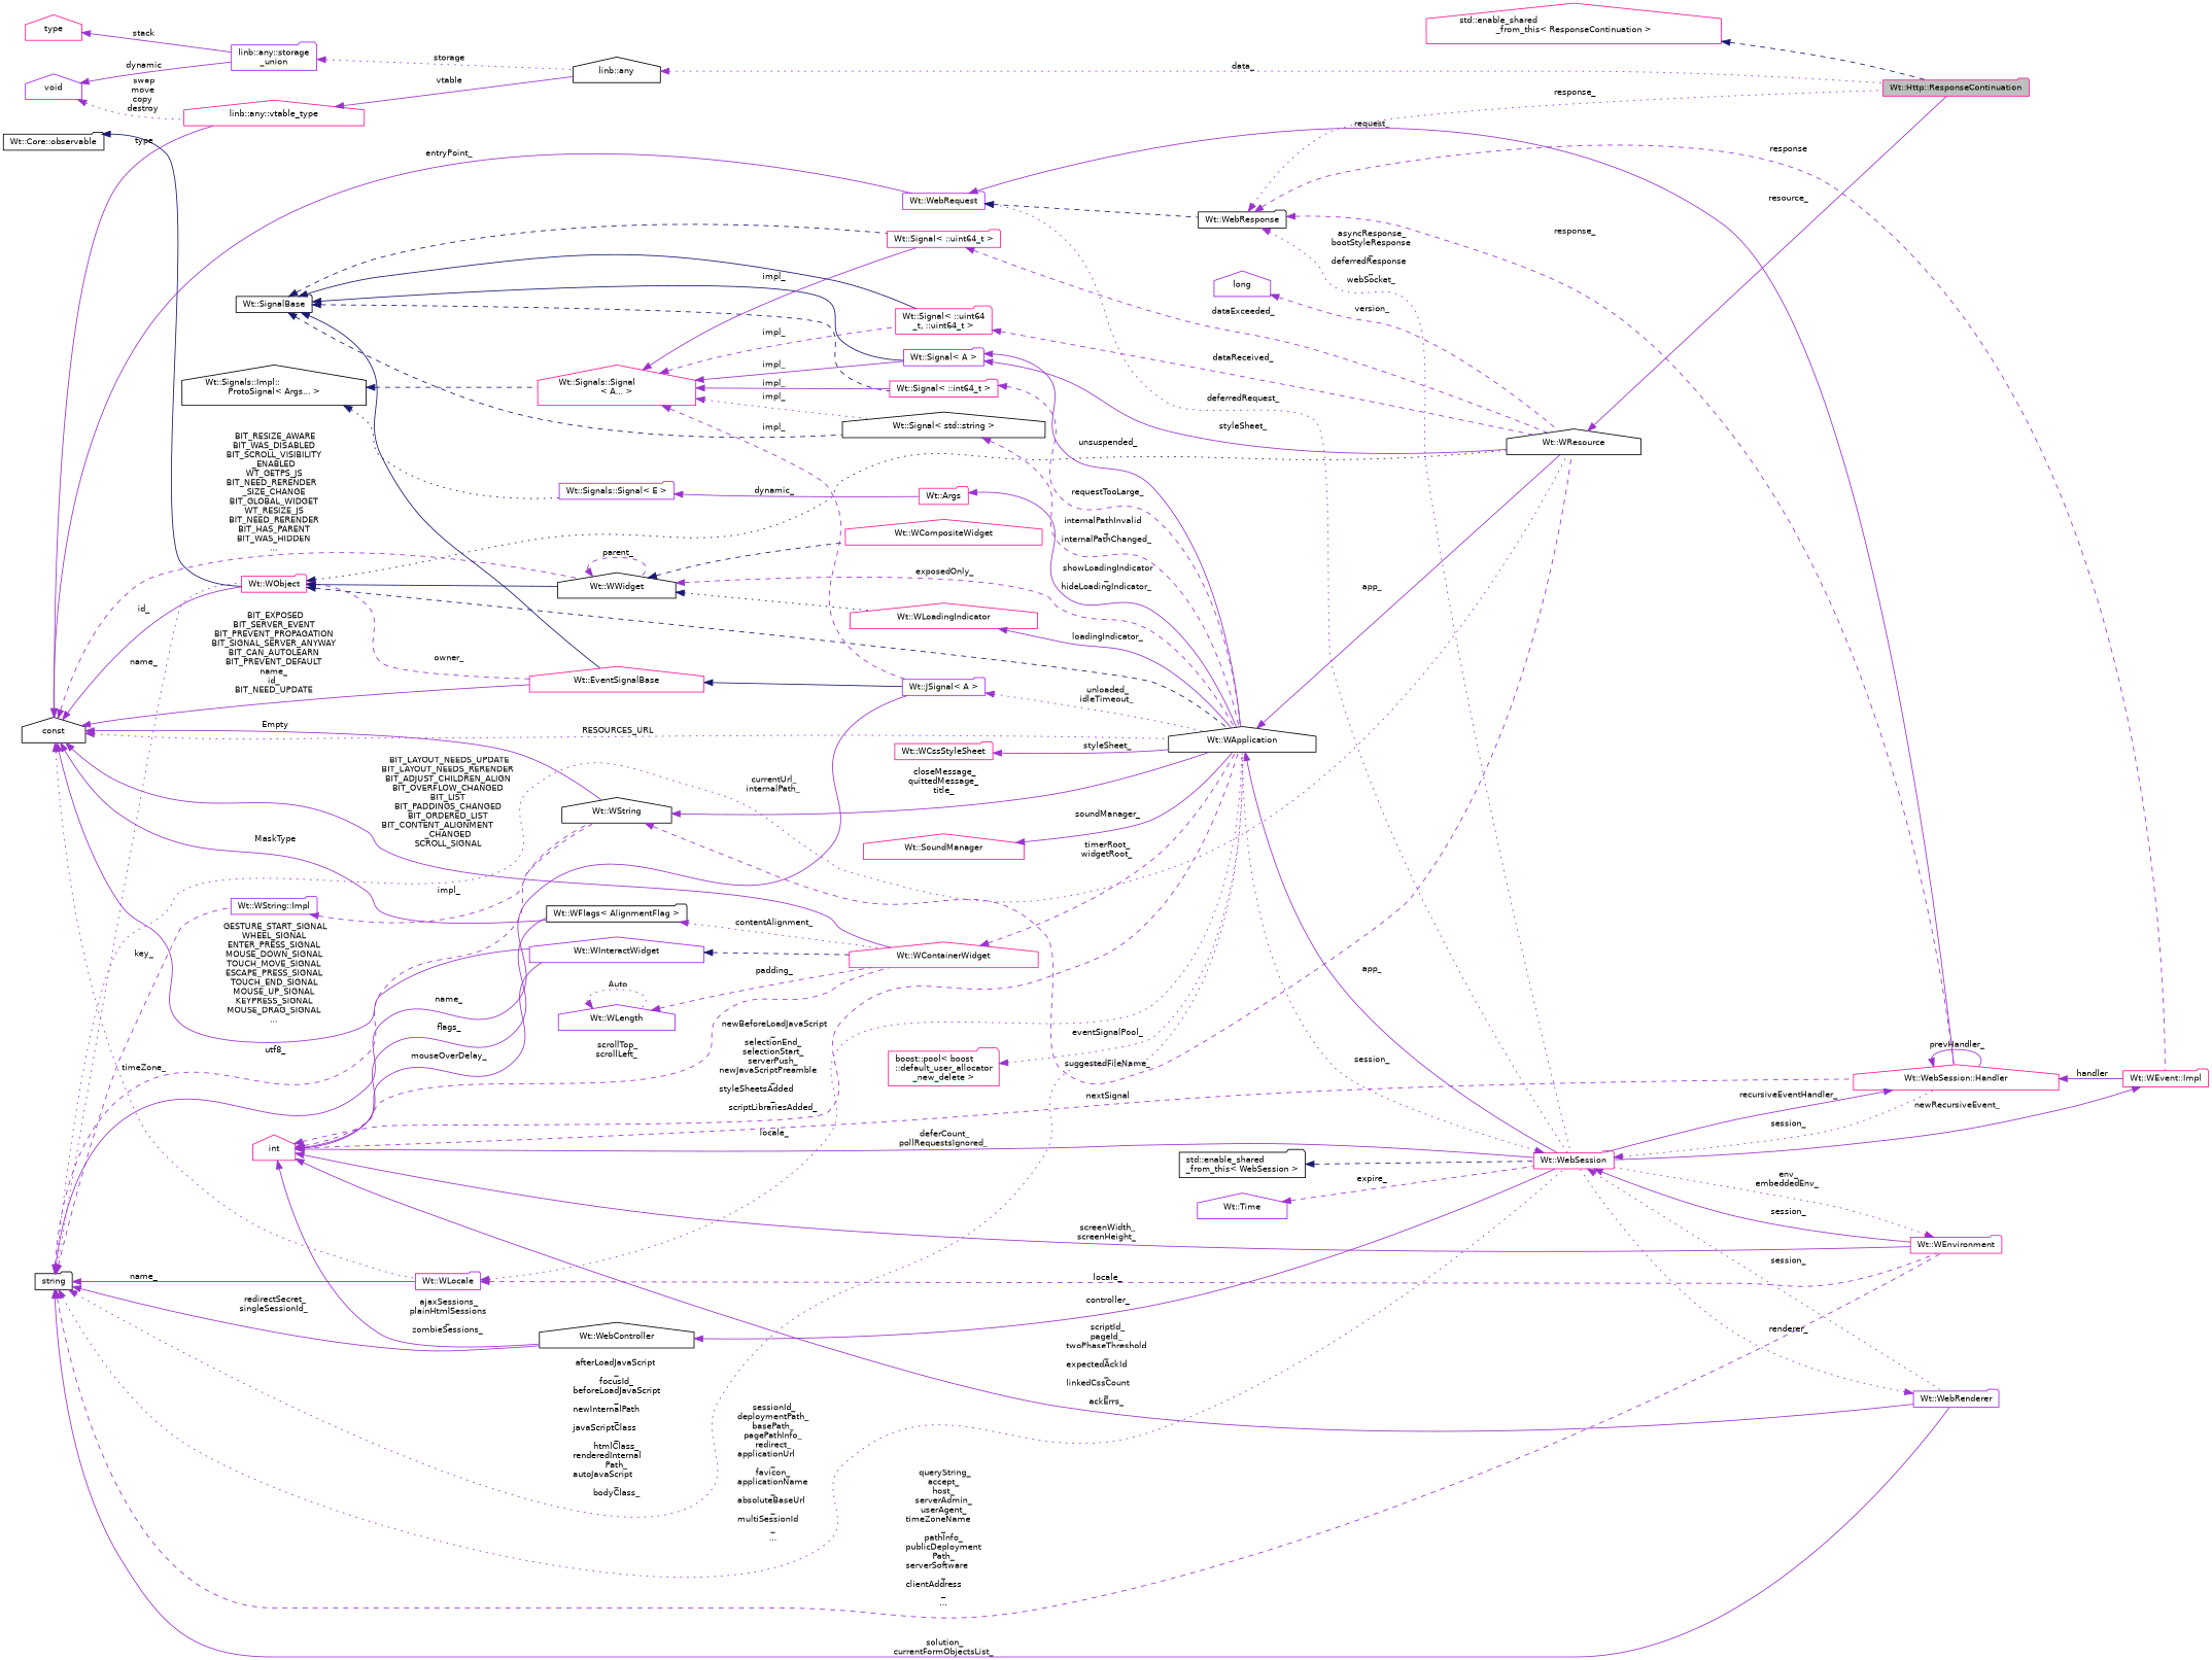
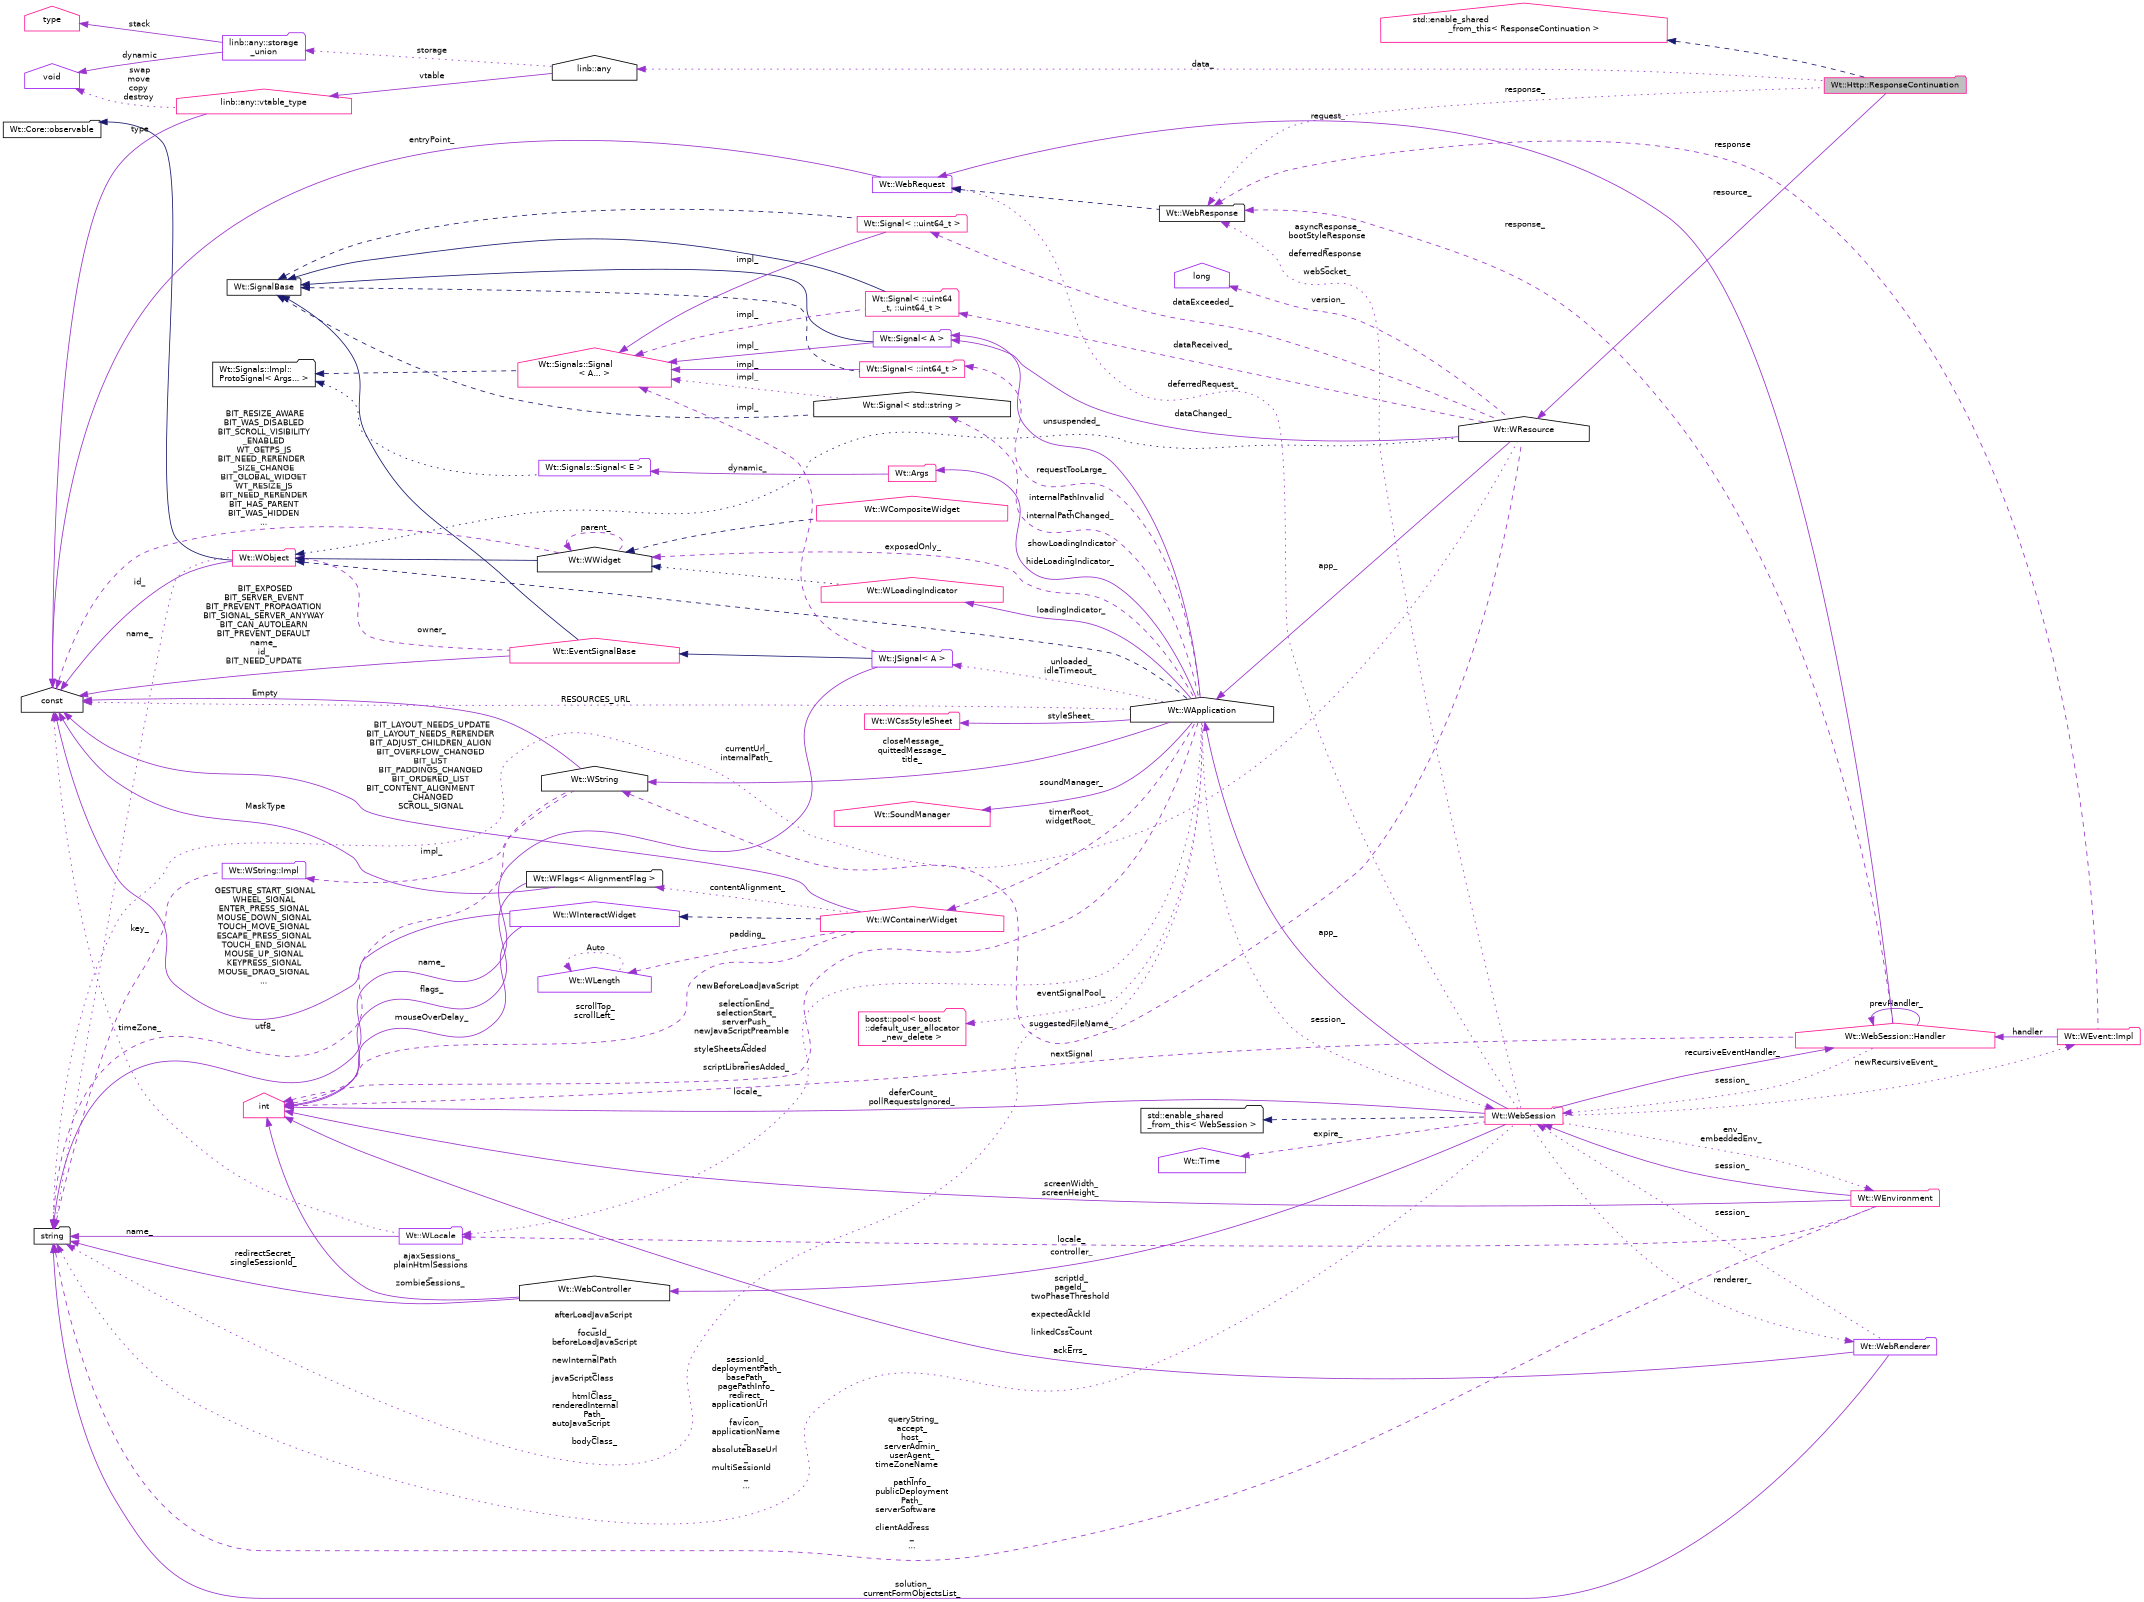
  digraph {
    rankdir=LR
    node [color=deeppink fillcolor=white fontname=Helvetica fontsize=10 shape=folder style=filled]
    edge [color=darkorchid3 dir=back fontname=Helvetica fontsize=10 labelfontname=Helvetica labelfontsize=10 style=solid]
    n1 [fillcolor=grey75 fontcolor=black height=0.2 label="Wt::Http::ResponseContinuation" width=0.4]
    n2 [height=0.2 label="std::enable_shared\l_from_this\< ResponseContinuation \>" shape=house width=0.4]
    n3 [color=black height=0.2 label="Wt::WResource" shape=house width=0.4]
    n4 [height=0.2 label="Wt::WObject" width=0.4]
    n5 [color=black height=0.2 label="Wt::WApplication" shape=house width=0.4]
    n6 [height=0.2 label="Wt::EventSignalBase" shape=house width=0.4]
    n7 [color=black height=0.2 label="Wt::WWidget" shape=house width=0.4]
    n8 [height=0.2 label="Wt::WebSession" width=0.4]
    n9 [color=purple height=0.2 label="Wt::JSignal\< A \>" width=0.4]
    n10 [height=0.2 label="Wt::WLoadingIndicator" shape=house width=0.4]
    n11 [height=0.2 label="Wt::WCompositeWidget" shape=house width=0.4]
    n12 [color=black height=0.2 label="Wt::Core::observable" width=0.4]
    n13 [color=black height=0.2 label=string width=0.4]
    n14 [height=0.2 label="Wt::WEnvironment" width=0.4]
    n15 [color=purple height=0.2 label="Wt::WLocale" width=0.4]
    n16 [color=purple height=0.2 label="Wt::WebRenderer" width=0.4]
    n17 [color=black height=0.2 label="Wt::WebController" shape=house width=0.4]
    n18 [color=black height=0.2 label="Wt::WString" shape=house width=0.4]
    n19 [color=purple height=0.2 label="Wt::WString::Impl" width=0.4]
    n20 [height=0.2 label="Wt::WebSession::Handler" shape=house width=0.4]
    n21 [color=black height=0.2 label=const shape=house width=0.4]
    n22 [height=0.2 label="Wt::WContainerWidget" shape=house width=0.4]
    n23 [color=purple height=0.2 label="Wt::WInteractWidget" shape=house width=0.4]
    n24 [color=black height=0.2 label="Wt::WFlags\< AlignmentFlag \>" width=0.4]
    n25 [color=purple height=0.2 label="Wt::WebRequest" width=0.4]
    n26 [height=0.2 label="linb::any::vtable_type" shape=house width=0.4]
    n27 [color=black height=0.2 label="Wt::WebResponse" width=0.4]
    n28 [color=black height=0.2 label="linb::any" shape=house width=0.4]
    n29 [color=purple height=0.2 label="Wt::Signal\< A \>" width=0.4]
    n30 [color=black height=0.2 label="Wt::SignalBase" width=0.4]
    n31 [color=black height=0.2 label="Wt::Signal\< std::string \>" shape=house width=0.4]
    n32 [height=0.2 label="Wt::Signal\< ::int64_t \>" width=0.4]
    n33 [height=0.2 label="Wt::Signal\< ::uint64\l_t, ::uint64_t \>" width=0.4]
    n34 [height=0.2 label="Wt::Signal\< ::uint64_t \>" width=0.4]
    n35 [height=0.2 label="Wt::Signals::Signal\l\< A... \>" shape=house width=0.4]
-   n36 [color=black height=0.2 label="Wt::Signals::Impl::\lProtoSignal\< Args... \>" shape=house width=0.4]
+   n36 [color=black height=0.2 label="Wt::Signals::Impl::\lProtoSignal\< Args... \>" width=0.4]
    n37 [color=purple height=0.2 label="Wt::Signals::Signal\< E \>" width=0.4]
    n38 [height=0.2 label="Wt::Args" width=0.4]
    n39 [height=0.2 label=int shape=house width=0.4]
    n40 [height=0.2 label="Wt::WEvent::Impl" width=0.4]
    n41 [color=purple height=0.2 label="Wt::WLength" shape=house width=0.4]
    n42 [color=black height=0.2 label="std::enable_shared\l_from_this\< WebSession \>" width=0.4]
    n43 [color=purple height=0.2 label="Wt::Time" shape=house width=0.4]
    n44 [height=0.2 label="boost::pool\< boost\l::default_user_allocator\l_new_delete \>" width=0.4]
    n45 [height=0.2 label="Wt::WCssStyleSheet" width=0.4]
    n46 [height=0.2 label="Wt::SoundManager" shape=house width=0.4]
    n47 [color=purple height=0.2 label=long shape=house width=0.4]
    n48 [color=purple height=0.2 label=void shape=house width=0.4]
    n49 [color=purple height=0.2 label="linb::any::storage\l_union" width=0.4]
    n50 [height=0.2 label=type shape=house width=0.4]
    n2 -> n1 [color=midnightblue style=dashed]
    n3 -> n1 [label=" resource_"]
    n4 -> n3 [color=midnightblue style=dotted]
    n4 -> n5 [color=midnightblue style=dashed]
    n4 -> n6 [label=" owner_" style=dashed]
    n4 -> n7 [color=midnightblue]
    n5 -> n3 [label=" app_"]
    n5 -> n8 [label=" app_"]
    n6 -> n9 [color=midnightblue]
    n7 -> n5 [label=" exposedOnly_" style=dashed]
    n7 -> n7 [label=" parent_" style=dashed]
    n7 -> n10 [color=midnightblue style=dotted]
    n7 -> n11 [color=midnightblue style=dashed]
    n8 -> n5 [label=" session_" style=dotted]
    n8 -> n14 [label=" session_"]
    n8 -> n16 [label=" session_" style=dotted]
    n8 -> n20 [label=" session_" style=dotted]
    n9 -> n5 [label=" unloaded_\nidleTimeout_" style=dotted]
    n10 -> n5 [label=" loadingIndicator_"]
    n12 -> n4 [color=midnightblue]
    n13 -> n3 [label=" currentUrl_\ninternalPath_" style=dotted]
    n13 -> n4 [label=" name_" style=dotted]
    n13 -> n5 [label=" afterLoadJavaScript\l_\nfocusId_\nbeforeLoadJavaScript\l_\nnewInternalPath\l_\njavaScriptClass\l_\nhtmlClass_\nrenderedInternal\lPath_\nautoJavaScript\l_\nbodyClass_" style=dotted]
    n13 -> n8 [label=" sessionId_\ndeploymentPath_\nbasePath_\npagePathInfo_\nredirect_\napplicationUrl\l_\nfavicon_\napplicationName\l_\nabsoluteBaseUrl\l_\nmultiSessionId\l_\n..." style=dotted]
    n13 -> n9 [label=" name_"]
    n13 -> n14 [label=" queryString_\naccept_\nhost_\nserverAdmin_\nuserAgent_\ntimeZoneName\l_\npathInfo_\npublicDeployment\lPath_\nserverSoftware\l_\nclientAddress\l_\n..." style=dashed]
    n13 -> n15 [label=" name_"]
    n13 -> n16 [label=" solution_\ncurrentFormObjectsList_"]
    n13 -> n17 [label=" redirectSecret_\nsingleSessionId_"]
    n13 -> n18 [label=" utf8_" style=dashed]
    n13 -> n19 [label=" key_" style=dashed]
    n14 -> n8 [label=" env_\nembeddedEnv_" style=dotted]
    n15 -> n5 [label=" locale_" style=dotted]
    n15 -> n14 [label=" locale_" style=dashed]
    n16 -> n8 [label=" renderer_" style=dotted]
    n17 -> n8 [label=" controller_"]
    n18 -> n3 [label=" suggestedFileName_" style=dashed]
    n18 -> n5 [label=" closeMessage_\nquittedMessage_\ntitle_"]
    n19 -> n18 [label=" impl_" style=dashed]
    n20 -> n8 [label=" recursiveEventHandler_"]
    n20 -> n20 [label=" prevHandler_"]
    n20 -> n40 [label=" handler"]
    n21 -> n4 [label=" id_"]
    n21 -> n5 [label=" RESOURCES_URL" style=dotted]
    n21 -> n6 [label=" BIT_EXPOSED\nBIT_SERVER_EVENT\nBIT_PREVENT_PROPAGATION\nBIT_SIGNAL_SERVER_ANYWAY\nBIT_CAN_AUTOLEARN\nBIT_PREVENT_DEFAULT\nname_\nid_\nBIT_NEED_UPDATE"]
    n21 -> n7 [label=" BIT_RESIZE_AWARE\nBIT_WAS_DISABLED\nBIT_SCROLL_VISIBILITY\l_ENABLED\nWT_GETPS_JS\nBIT_NEED_RERENDER\l_SIZE_CHANGE\nBIT_GLOBAL_WIDGET\nWT_RESIZE_JS\nBIT_NEED_RERENDER\nBIT_HAS_PARENT\nBIT_WAS_HIDDEN\n..." style=dashed]
    n21 -> n15 [label=" timeZone_" style=dotted]
    n21 -> n18 [label=" Empty"]
    n21 -> n22 [label=" BIT_LAYOUT_NEEDS_UPDATE\nBIT_LAYOUT_NEEDS_RERENDER\nBIT_ADJUST_CHILDREN_ALIGN\nBIT_OVERFLOW_CHANGED\nBIT_LIST\nBIT_PADDINGS_CHANGED\nBIT_ORDERED_LIST\nBIT_CONTENT_ALIGNMENT\l_CHANGED\nSCROLL_SIGNAL"]
    n21 -> n23 [label=" GESTURE_START_SIGNAL\nWHEEL_SIGNAL\nENTER_PRESS_SIGNAL\nMOUSE_DOWN_SIGNAL\nTOUCH_MOVE_SIGNAL\nESCAPE_PRESS_SIGNAL\nTOUCH_END_SIGNAL\nMOUSE_UP_SIGNAL\nKEYPRESS_SIGNAL\nMOUSE_DRAG_SIGNAL\n..."]
    n21 -> n24 [label=" MaskType"]
    n21 -> n25 [label=" entryPoint_"]
    n21 -> n26 [label=" type"]
    n22 -> n5 [label=" timerRoot_\nwidgetRoot_" style=dashed]
    n23 -> n22 [color=midnightblue style=dashed]
    n24 -> n22 [label=" contentAlignment_" style=dotted]
    n25 -> n8 [label=" deferredRequest_" style=dotted]
    n25 -> n20 [label=" request_"]
    n25 -> n27 [color=midnightblue style=dashed]
    n26 -> n28 [label=" vtable"]
    n27 -> n1 [label=" response_" style=dotted]
    n27 -> n8 [label=" asyncResponse_\nbootStyleResponse\l_\ndeferredResponse\l_\nwebSocket_" style=dotted]
    n27 -> n20 [label=" response_" style=dashed]
    n27 -> n40 [label=" response" style=dashed]
    n28 -> n1 [label=" data_" style=dotted]
-   n29 -> n3 [label=" styleSheet_"]
+   n29 -> n3 [label=" dataChanged_"]
    n29 -> n5 [label=" unsuspended_"]
    n30 -> n6 [color=midnightblue]
    n30 -> n29 [color=midnightblue]
    n30 -> n31 [color=midnightblue style=dashed]
    n30 -> n32 [color=midnightblue style=dashed]
    n30 -> n33 [color=midnightblue]
    n30 -> n34 [color=midnightblue style=dashed]
    n31 -> n5 [label=" internalPathInvalid\l_\ninternalPathChanged_" style=dashed]
    n32 -> n5 [label=" requestTooLarge_" style=dashed]
    n33 -> n3 [label=" dataReceived_" style=dashed]
    n34 -> n3 [label=" dataExceeded_" style=dashed]
    n35 -> n9 [label=" impl_" style=dashed]
    n35 -> n29 [label=" impl_"]
    n35 -> n31 [label=" impl_" style=dotted]
    n35 -> n32 [label=" impl_"]
    n35 -> n33 [label=" impl_" style=dashed]
    n35 -> n34 [label=" impl_"]
    n36 -> n35 [color=midnightblue style=dashed]
    n36 -> n37 [color=midnightblue style=dotted]
    n37 -> n38 [label=" dynamic_"]
    n38 -> n5 [label=" showLoadingIndicator\l_\nhideLoadingIndicator_"]
    n39 -> n5 [label=" newBeforeLoadJavaScript\l_\nselectionEnd_\nselectionStart_\nserverPush_\nnewJavaScriptPreamble\l_\nstyleSheetsAdded\l_\nscriptLibrariesAdded_" style=dashed]
    n39 -> n8 [label=" deferCount_\npollRequestsIgnored_"]
    n39 -> n14 [label=" screenWidth_\nscreenHeight_"]
    n39 -> n16 [label=" scriptId_\npageId_\ntwoPhaseThreshold\l_\nexpectedAckId\l_\nlinkedCssCount\l_\nackErrs_"]
    n39 -> n17 [label=" ajaxSessions_\nplainHtmlSessions\l_\nzombieSessions_"]
    n39 -> n20 [label=" nextSignal" style=dashed]
    n39 -> n22 [label=" scrollTop_\nscrollLeft_" style=dashed]
    n39 -> n23 [label=" mouseOverDelay_"]
    n39 -> n24 [label=" flags_"]
-   n40 -> n8 [label=" newRecursiveEvent_"]
+   n40 -> n8 [label=" newRecursiveEvent_" style=dotted]
    n41 -> n22 [label=" padding_" style=dashed]
    n41 -> n41 [label=" Auto" style=dotted]
    n42 -> n8 [color=midnightblue style=dashed]
    n43 -> n8 [label=" expire_" style=dashed]
    n44 -> n5 [label=" eventSignalPool_" style=dotted]
    n45 -> n5 [label=" styleSheet_"]
    n46 -> n5 [label=" soundManager_"]
    n47 -> n3 [label=" version_" style=dashed]
    n48 -> n26 [label=" swap\nmove\ncopy\ndestroy" style=dotted]
    n48 -> n49 [label=" dynamic"]
    n49 -> n28 [label=" storage" style=dotted]
    n50 -> n49 [label=" stack"]
  }
